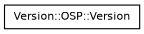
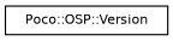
  digraph {
    rankdir=LR
-   n1 [color=black fillcolor=white fontname=Helvetica fontsize=10 height=0.2 label="Version::OSP::Version" shape=record style=filled width=0.4]
+   n1 [color=black fillcolor=white fontname=Helvetica fontsize=10 height=0.2 label="Poco::OSP::Version" shape=record style=filled width=0.4]
  }
